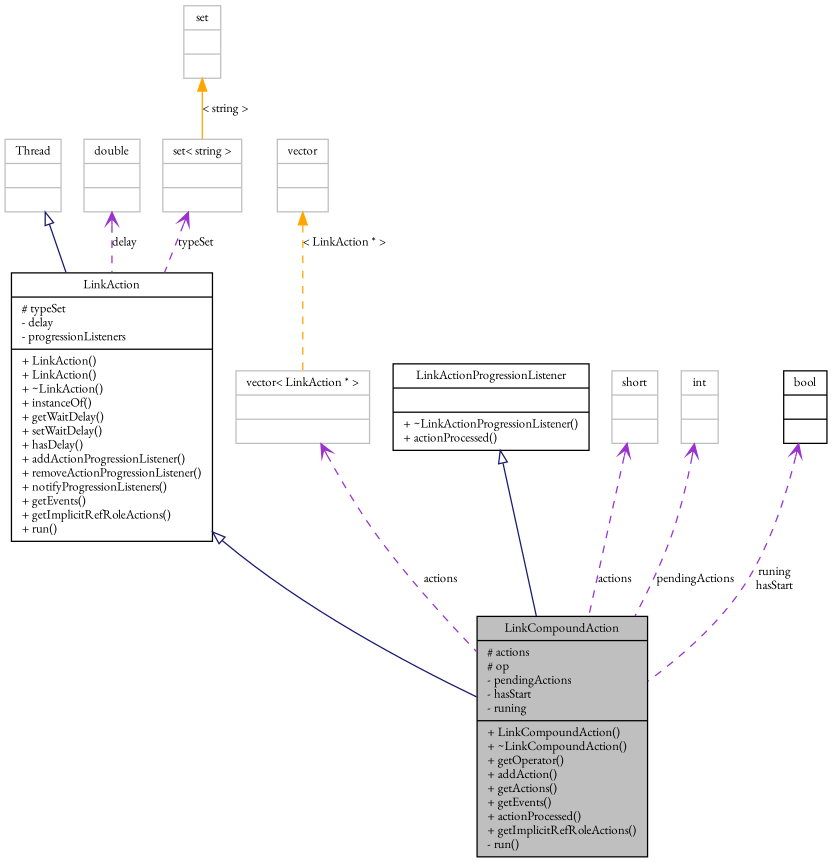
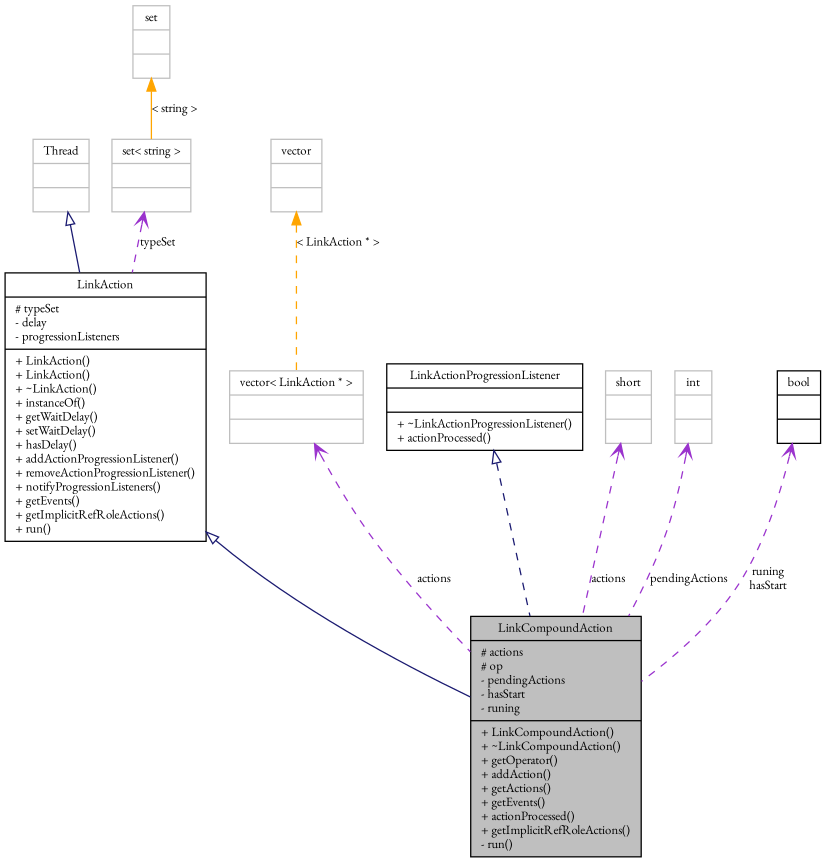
  digraph {
    fontname="EB Garamond"
    node [color=grey75 fillcolor=white fontname="EB Garamond" fontsize=10 shape=record style=filled]
    edge [arrowtail=open color=darkorchid3 dir=back fontname="EB Garamond" fontsize=10 labelfontname="FreeSans.ttf" labelfontsize=10 style=dashed]
    n1 [color=black fillcolor=grey75 fontcolor=black height=0.2 label="{LinkCompoundAction\n|# actions\l# op\l- pendingActions\l- hasStart\l- runing\l|+ LinkCompoundAction()\l+ ~LinkCompoundAction()\l+ getOperator()\l+ addAction()\l+ getActions()\l+ getEvents()\l+ actionProcessed()\l+ getImplicitRefRoleActions()\l- run()\l}" width=0.4]
    n2 [color=black height=0.2 label="{LinkAction\n|# typeSet\l- delay\l- progressionListeners\l|+ LinkAction()\l+ LinkAction()\l+ ~LinkAction()\l+ instanceOf()\l+ getWaitDelay()\l+ setWaitDelay()\l+ hasDelay()\l+ addActionProgressionListener()\l+ removeActionProgressionListener()\l+ notifyProgressionListeners()\l+ getEvents()\l+ getImplicitRefRoleActions()\l+ run()\l}" width=0.4]
    n3 [height=0.2 label="{Thread\n||}" width=0.4]
-   n4 [height=0.2 label="{double\n||}" width=0.4]
    n5 [height=0.2 label="{set\< string \>\n||}" width=0.4]
    n6 [height=0.2 label="{set\n||}" width=0.4]
    n7 [height=0.2 label="{vector\n||}" width=0.4]
    n8 [height=0.2 label="{vector\< LinkAction * \>\n||}" width=0.4]
    n9 [color=black height=0.2 label="{LinkActionProgressionListener\n||+ ~LinkActionProgressionListener()\l+ actionProcessed()\l}" width=0.4]
    n10 [height=0.2 label="{short\n||}" width=0.4]
    n11 [height=0.2 label="{int\n||}" width=0.4]
    n12 [color=black height=0.2 label="{bool\n||}" width=0.4]
    n2 -> n1 [arrowtail=empty color=midnightblue style=solid]
    n3 -> n2 [arrowtail=empty color=midnightblue style=solid]
-   n4 -> n2 [label=delay]
    n5 -> n2 [label=typeSet]
    n6 -> n5 [color=orange label="\< string \>" style=solid arrowtail=""]
    n7 -> n8 [color=orange label="\< LinkAction * \>" arrowtail=""]
    n8 -> n1 [label=actions]
-   n9 -> n1 [arrowtail=empty color=midnightblue style=solid]
+   n9 -> n1 [arrowtail=empty color=midnightblue]
    n10 -> n1 [label=actions]
    n11 -> n1 [label=pendingActions]
    n12 -> n1 [label="runing\nhasStart"]
  }
